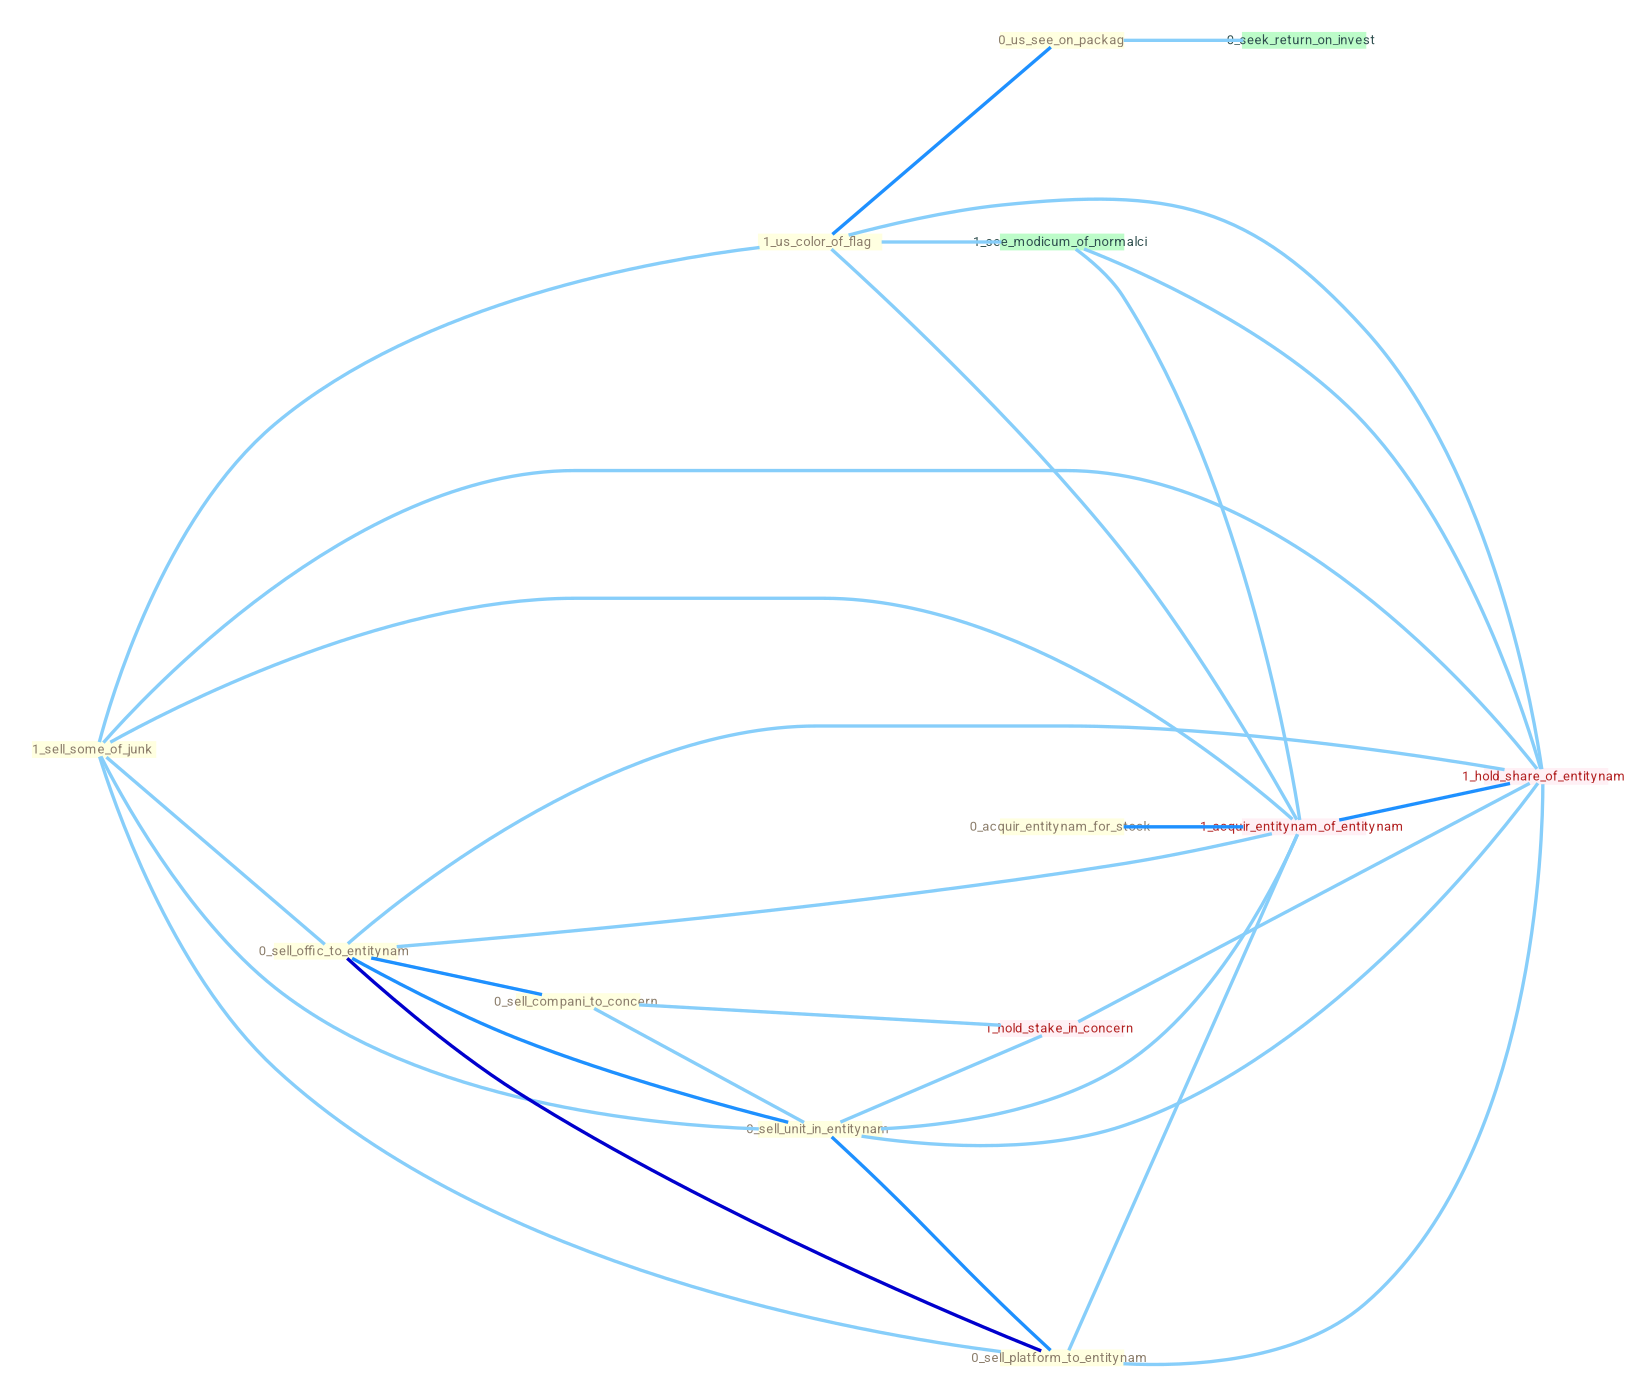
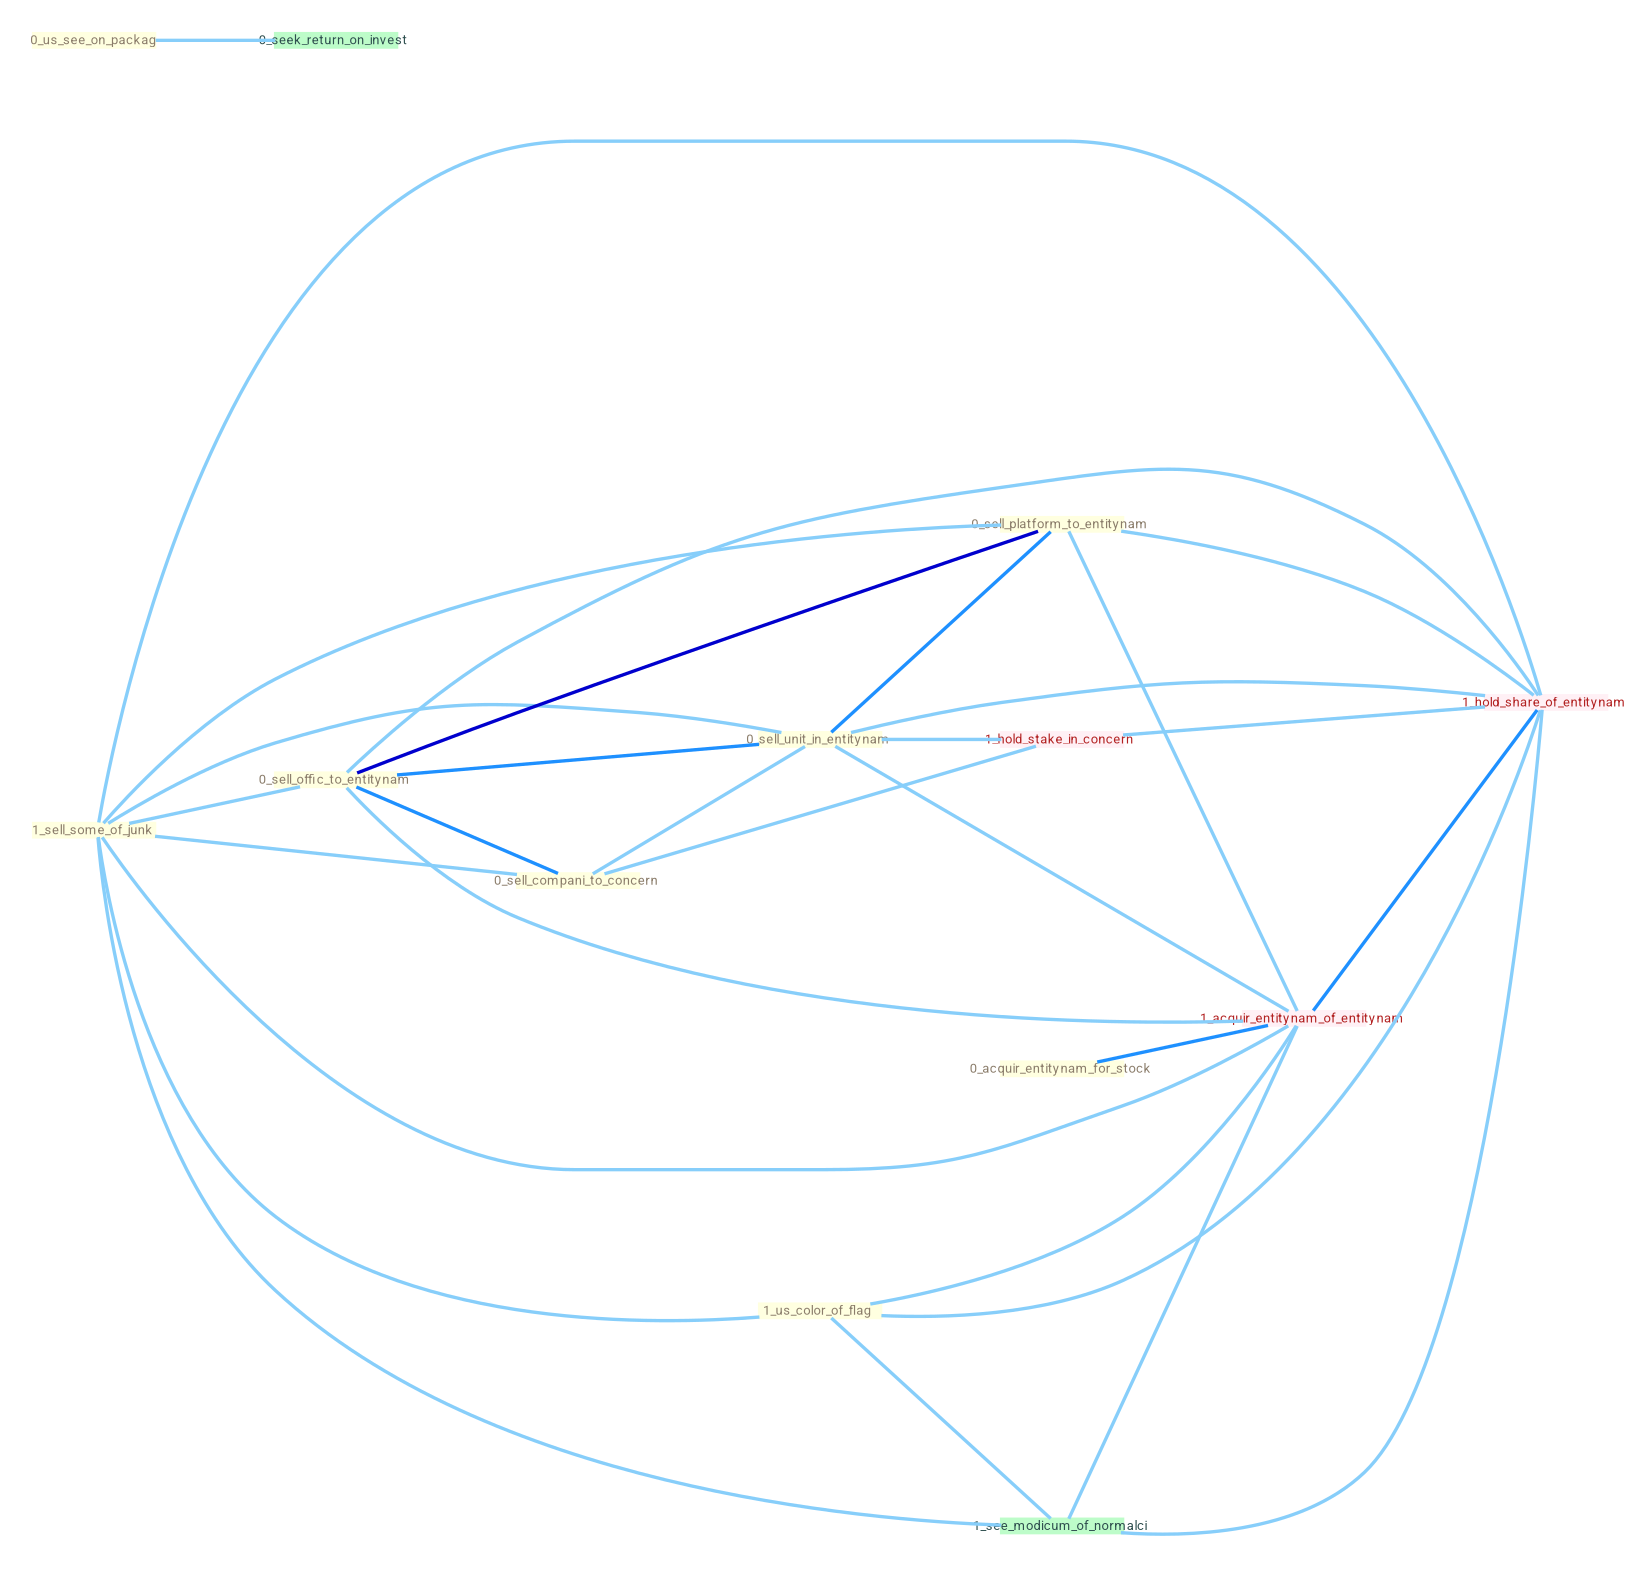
  graph {
    fontname=Roboto
    rankdir=LR
    node [color="#ffffe0" fixedsize=true fontcolor="#8b7d6b" fontname=Roboto fontsize=4 shape=polygon style=filled]
    edge [color="#87cefa" fontname=Roboto w=1]
    "1_sell_some_of_junk " [height=.06 width=.5]
    "1_us_color_of_flag " [height=.06 width=.5]
    "0_acquir_entitynam_for_stock " [height=.06 width=.5]
    "0_sell_offic_to_entitynam " [height=.06 width=.5]
    n5 [height=.06 label="0_us_see_on_packag" width=.5]
    "0_sell_compani_to_concern " [height=.06 width=.5]
    "0_sell_unit_in_entitynam " [height=.06 width=.5]
    "0_sell_platform_to_entitynam " [height=.06 width=.5]
    "1_hold_stake_in_concern " [color="#fff0f5" fontcolor="#b22222" height=.06 width=.5]
    "1_acquir_entitynam_of_entitynam " [color="#fff0f5" fontcolor="#b22222" height=.06 width=.5]
    "1_hold_share_of_entitynam " [color="#fff0f5" fontcolor="#b22222" height=.06 width=.5]
    "1_see_modicum_of_normalci " [color="#BDFCC9" fontcolor="#2f4f4f" height=.06 width=.5]
    "0_seek_return_on_invest " [color="#BDFCC9" fontcolor="#2f4f4f" height=.06 width=.5]
    subgraph sub_1 {
      "1_sell_some_of_junk "
      "1_us_color_of_flag "
      "0_acquir_entitynam_for_stock "
      "0_sell_offic_to_entitynam "
      n5
      "0_sell_compani_to_concern "
      "0_sell_unit_in_entitynam "
      "0_sell_platform_to_entitynam "
    }
    subgraph sub_2 {
      "1_hold_stake_in_concern "
      "1_acquir_entitynam_of_entitynam "
      "1_hold_share_of_entitynam "
    }
    "1_sell_some_of_junk " -- "1_us_color_of_flag "
    "1_sell_some_of_junk " -- "0_sell_offic_to_entitynam "
+   "1_sell_some_of_junk " -- "0_sell_compani_to_concern "
    "1_sell_some_of_junk " -- "0_sell_unit_in_entitynam "
    "1_sell_some_of_junk " -- "0_sell_platform_to_entitynam "
    "1_sell_some_of_junk " -- "1_acquir_entitynam_of_entitynam "
    "1_sell_some_of_junk " -- "1_hold_share_of_entitynam "
-   "1_us_color_of_flag " -- n5 [color="#1e90ff" w=2]
+   "1_sell_some_of_junk " -- "1_see_modicum_of_normalci "
    "1_us_color_of_flag " -- "1_acquir_entitynam_of_entitynam "
    "1_us_color_of_flag " -- "1_hold_share_of_entitynam "
    "1_us_color_of_flag " -- "1_see_modicum_of_normalci "
    "0_acquir_entitynam_for_stock " -- "1_acquir_entitynam_of_entitynam " [color="#1e90ff" w=2]
    "0_sell_offic_to_entitynam " -- "0_sell_compani_to_concern " [color="#1e90ff" w=2]
    "0_sell_offic_to_entitynam " -- "0_sell_unit_in_entitynam " [color="#1e90ff" w=2]
    "0_sell_offic_to_entitynam " -- "0_sell_platform_to_entitynam " [color="#0000cd" w=3]
    "0_sell_offic_to_entitynam " -- "1_acquir_entitynam_of_entitynam "
    "0_sell_offic_to_entitynam " -- "1_hold_share_of_entitynam "
    n5 -- "0_seek_return_on_invest "
    "0_sell_compani_to_concern " -- "0_sell_unit_in_entitynam "
    "0_sell_compani_to_concern " -- "1_hold_stake_in_concern "
    "0_sell_unit_in_entitynam " -- "0_sell_platform_to_entitynam " [color="#1e90ff" w=2]
    "0_sell_unit_in_entitynam " -- "1_hold_stake_in_concern "
    "0_sell_unit_in_entitynam " -- "1_acquir_entitynam_of_entitynam "
    "0_sell_unit_in_entitynam " -- "1_hold_share_of_entitynam "
    "0_sell_platform_to_entitynam " -- "1_acquir_entitynam_of_entitynam "
    "0_sell_platform_to_entitynam " -- "1_hold_share_of_entitynam "
    "1_hold_stake_in_concern " -- "1_hold_share_of_entitynam "
    "1_acquir_entitynam_of_entitynam " -- "1_hold_share_of_entitynam " [color="#1e90ff" w=2]
    "1_see_modicum_of_normalci " -- "1_acquir_entitynam_of_entitynam "
    "1_see_modicum_of_normalci " -- "1_hold_share_of_entitynam "
  }
